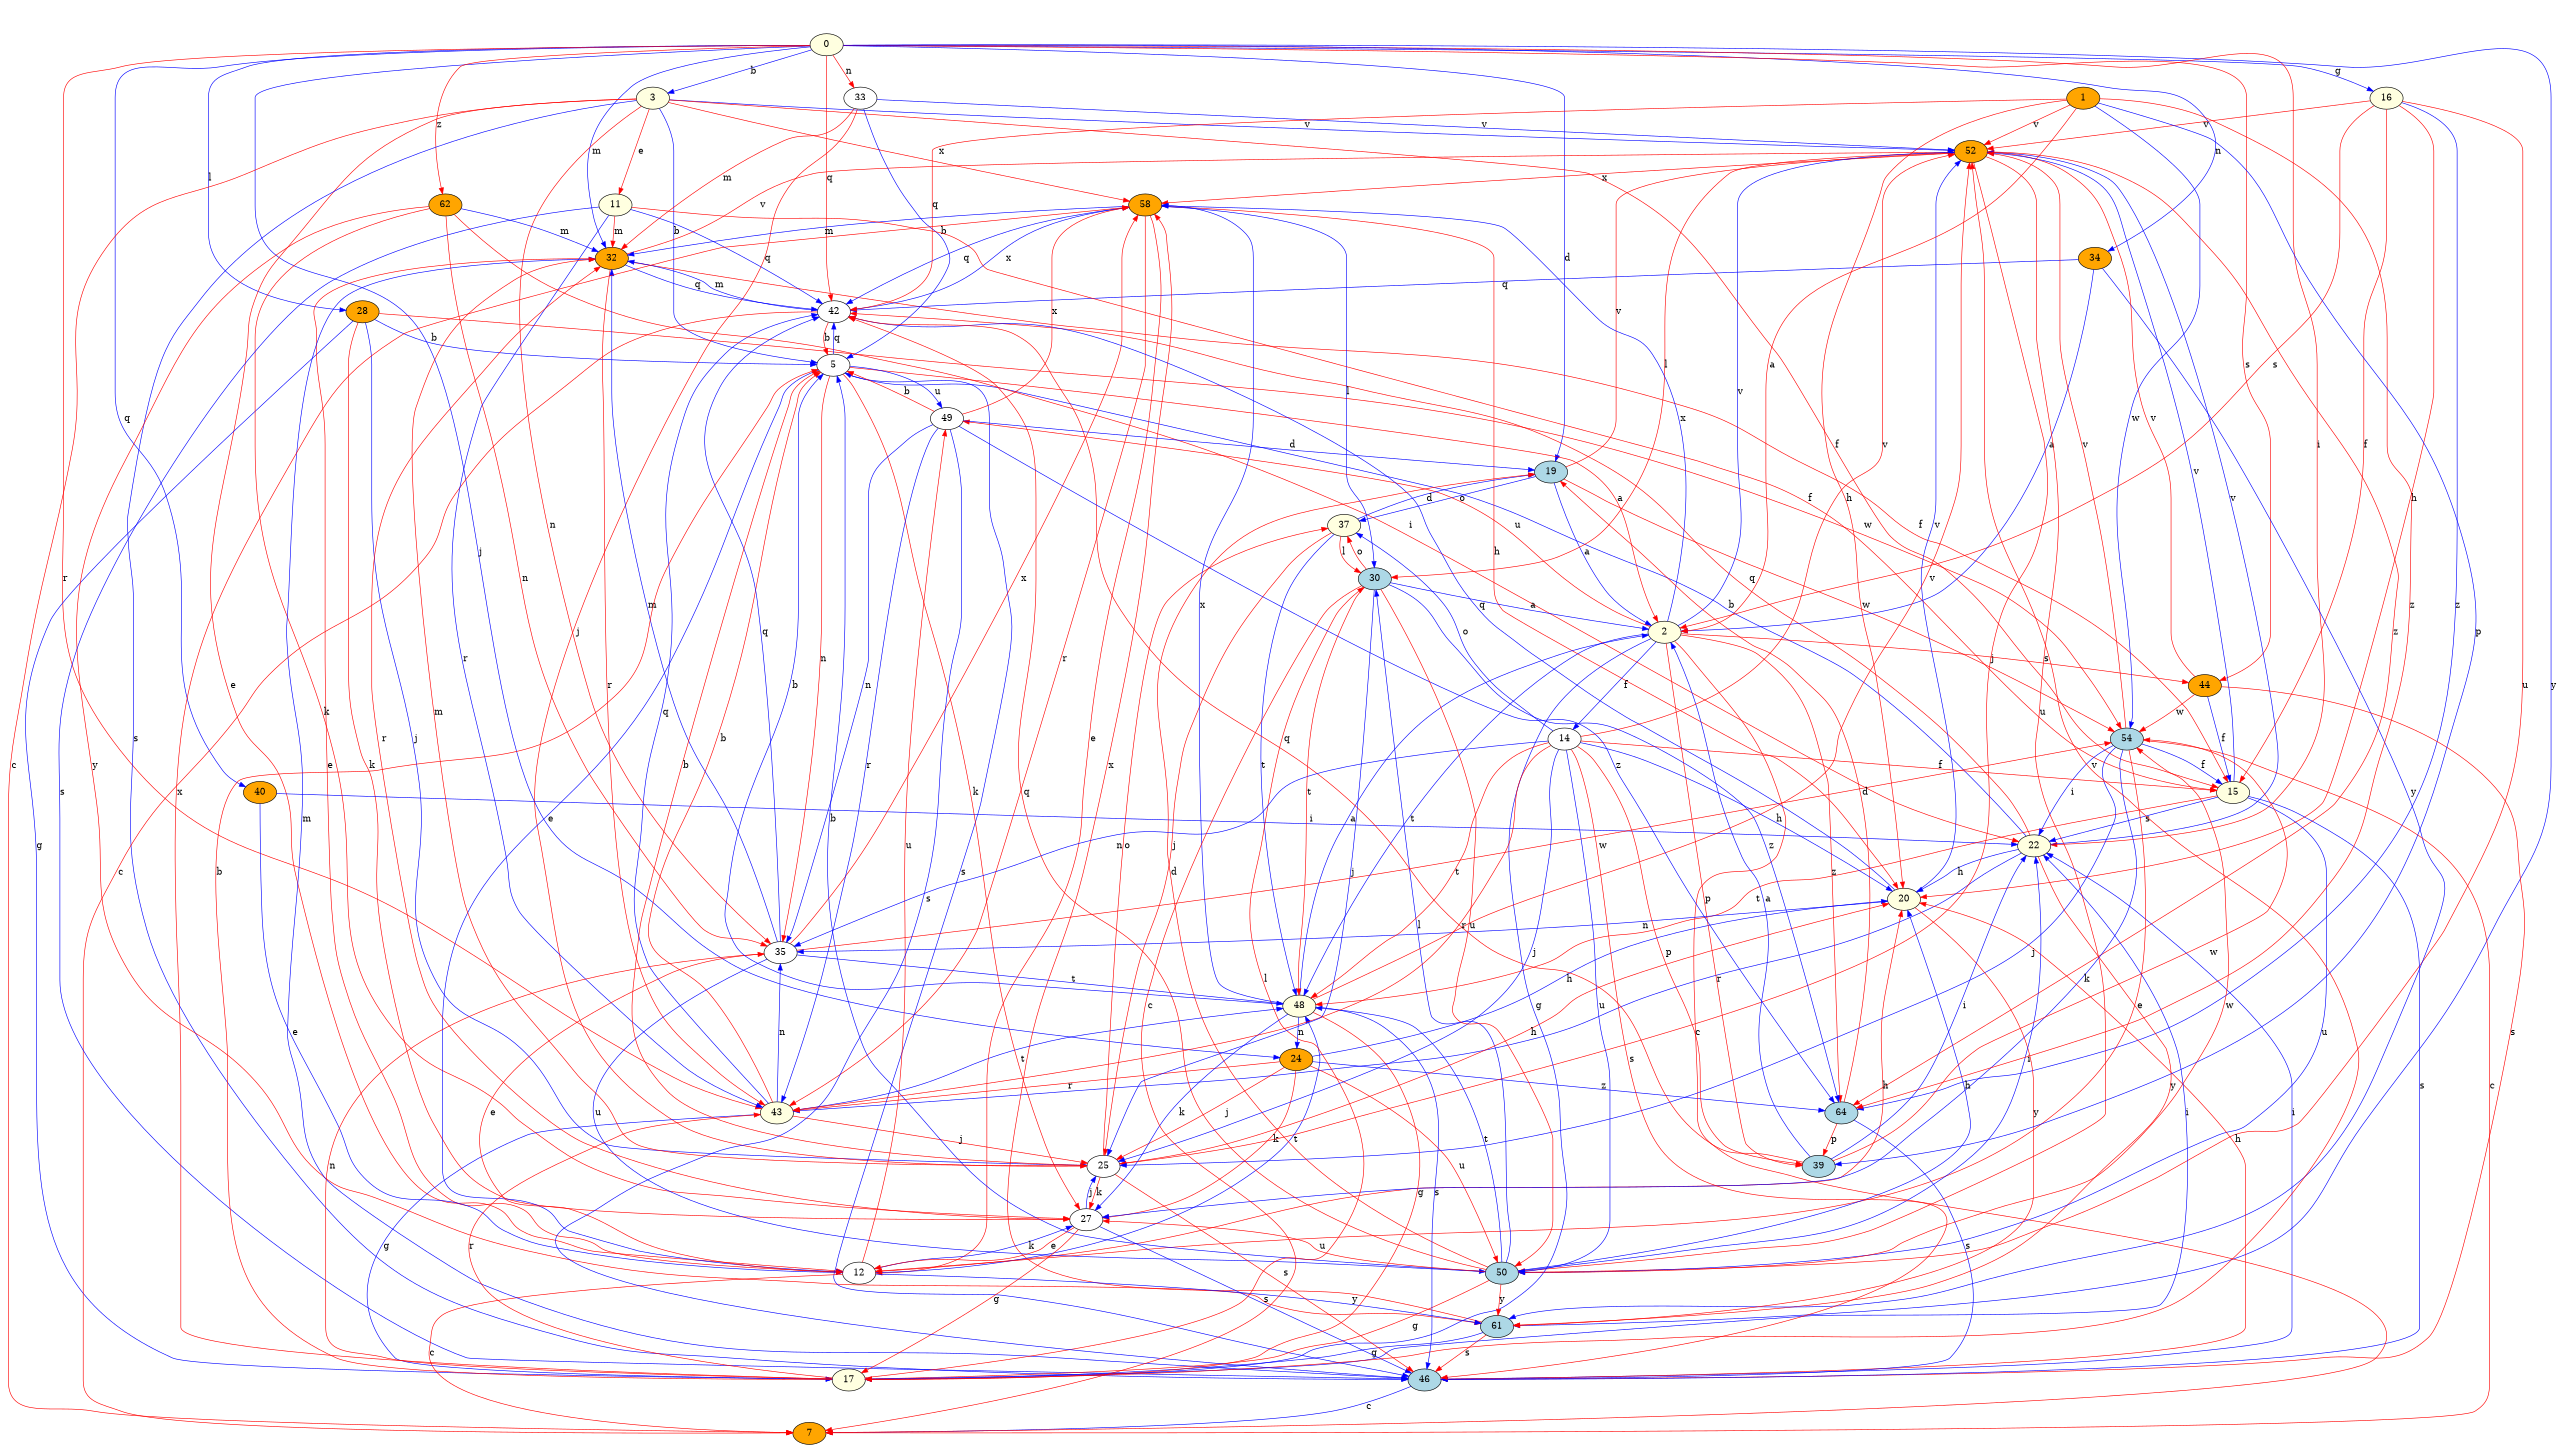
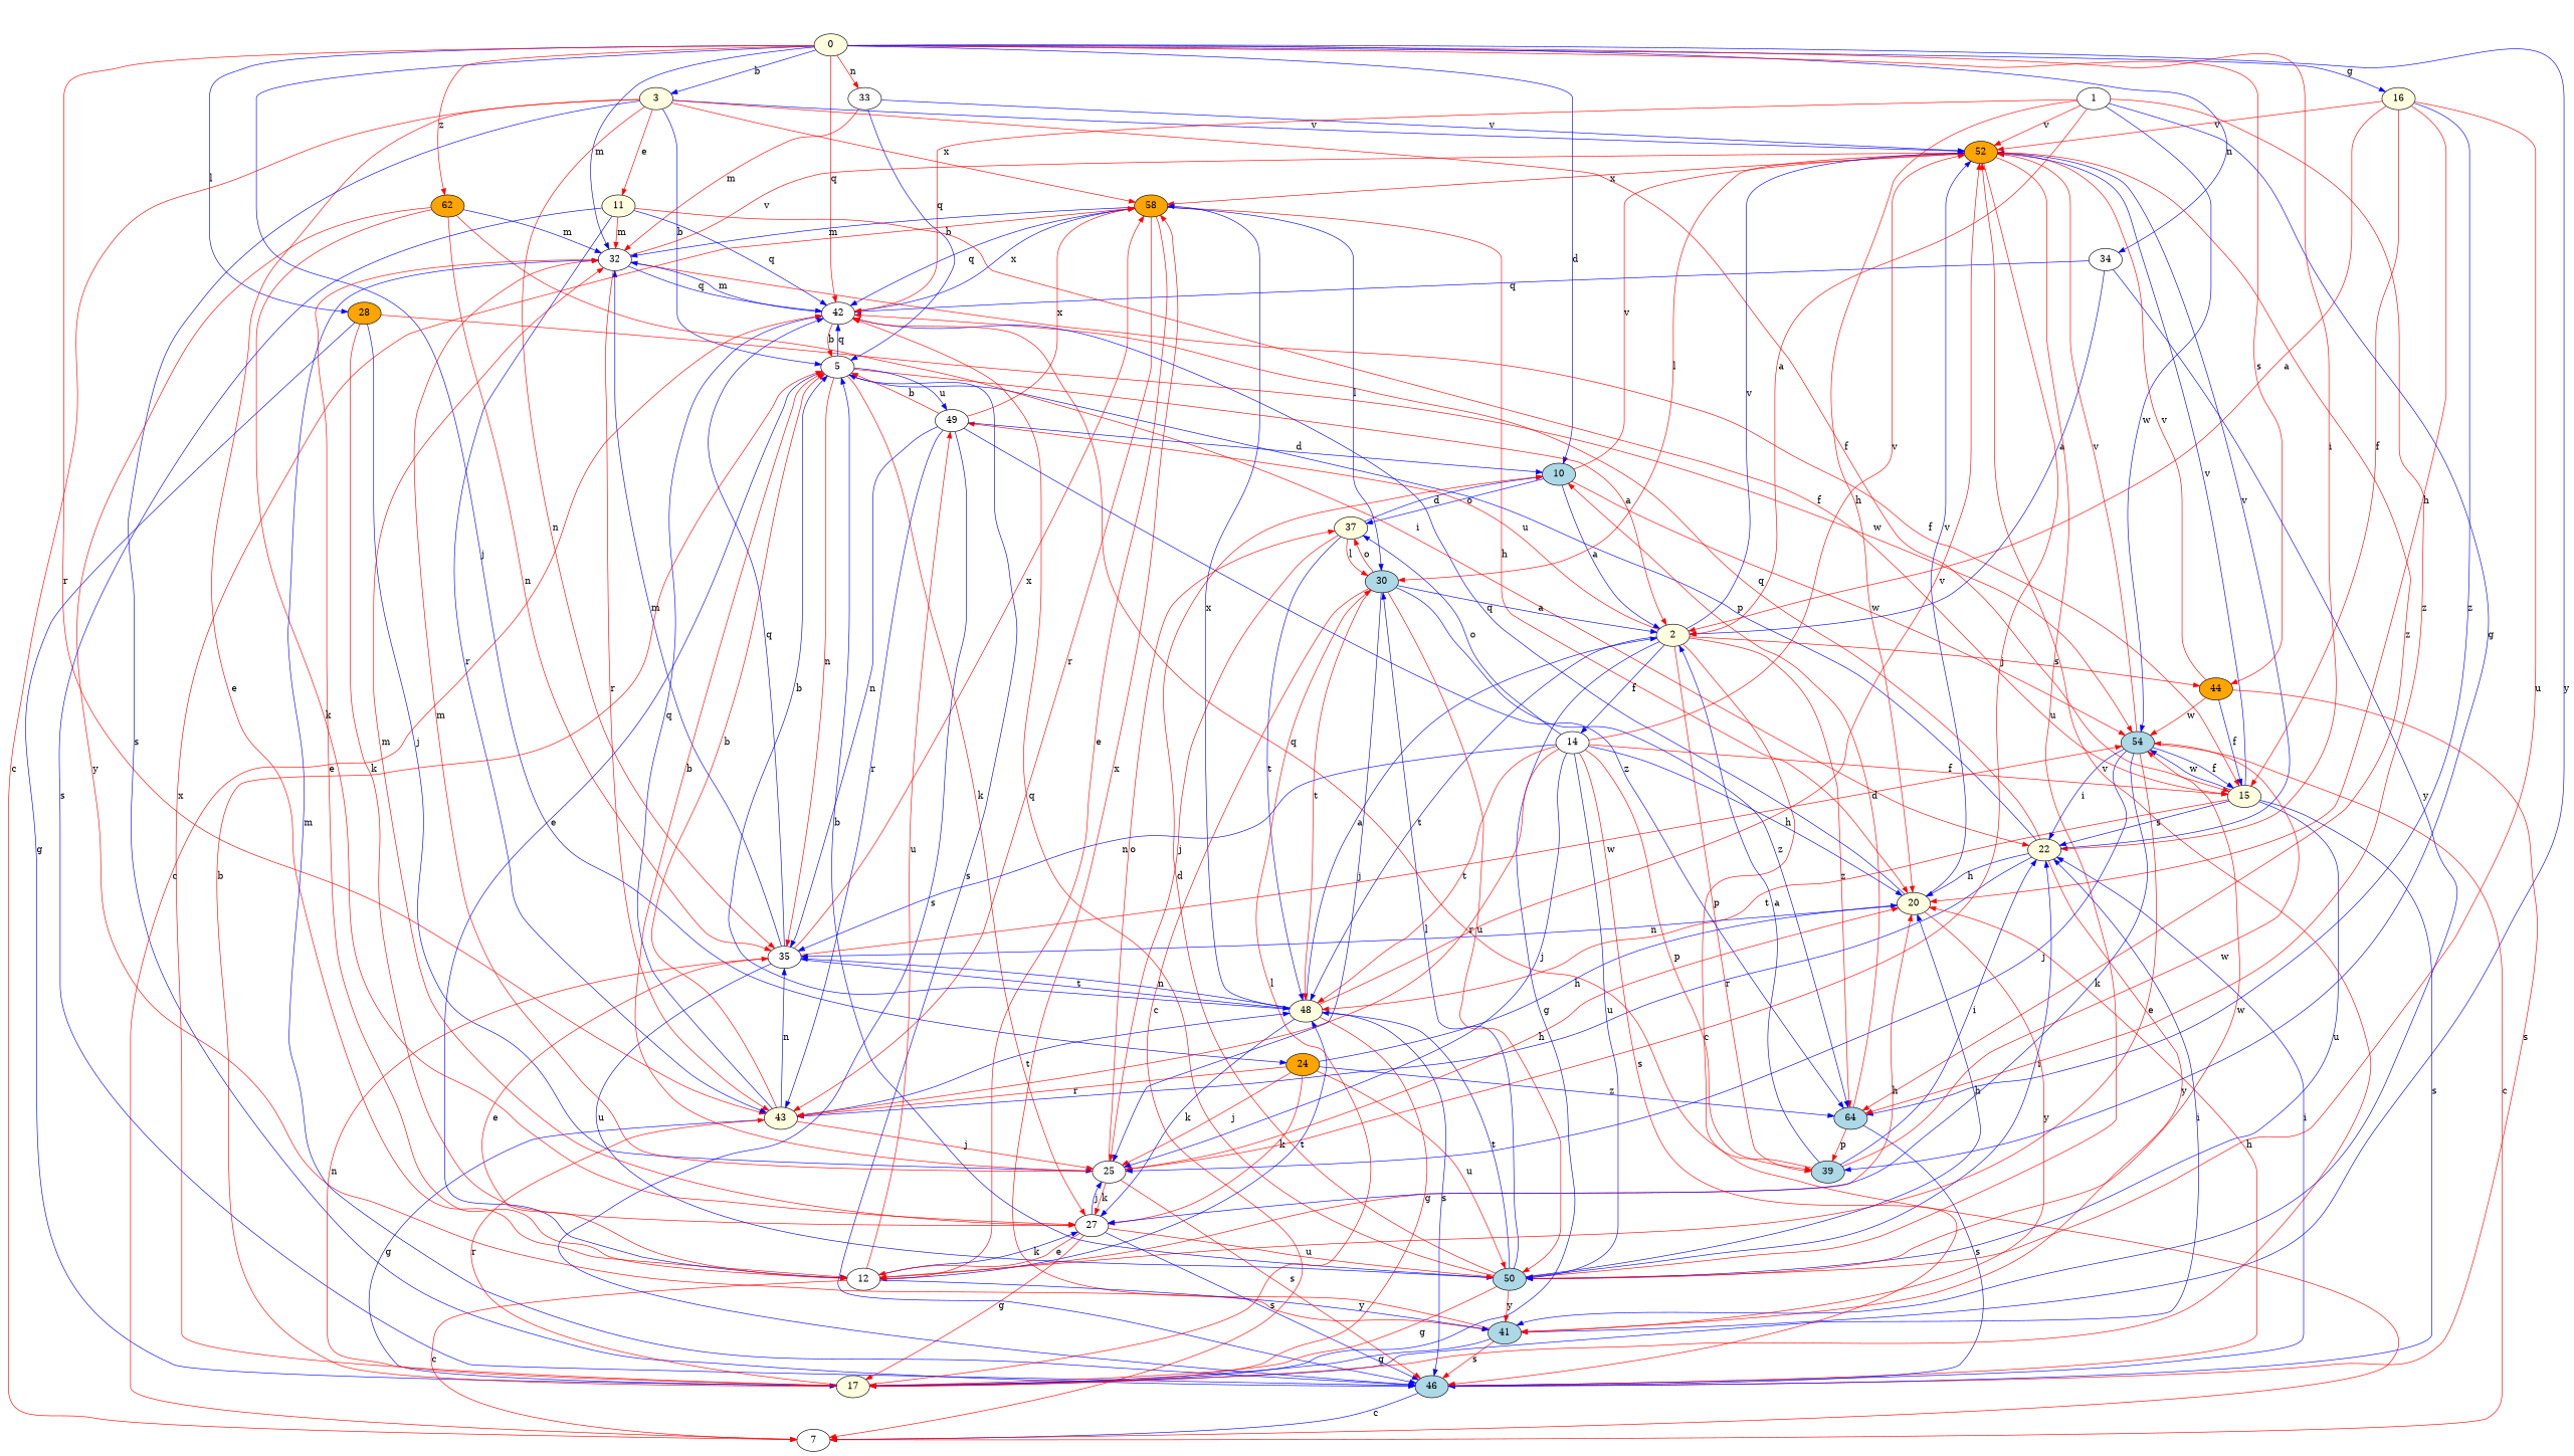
  strict digraph {
    node [fillcolor=white style=filled]
    edge [color=red]
    0 [fillcolor=lightyellow]
    3 [fillcolor=lightyellow]
-   10 [fillcolor=lightblue label=19]
+   10 [fillcolor=lightblue]
    16 [fillcolor=lightyellow]
    22 [fillcolor=lightyellow]
    24 [fillcolor=orange]
    28 [fillcolor=orange]
-   32 [fillcolor=orange]
+   32
    33
-   34 [fillcolor=orange]
-   40 [fillcolor=orange]
+   34
    42
    43 [fillcolor=lightyellow]
    44 [fillcolor=orange]
-   61 [fillcolor=lightblue]
+   61 [fillcolor=lightblue label=41]
    62 [fillcolor=orange]
    52 [fillcolor=orange]
-   7 [fillcolor=orange]
+   7
    58 [fillcolor=orange]
    5
    11 [fillcolor=lightyellow]
    12
    15 [fillcolor=lightyellow]
    35
    46 [fillcolor=lightblue]
    2 [fillcolor=lightyellow]
    54 [fillcolor=lightblue]
    37 [fillcolor=lightyellow]
    20 [fillcolor=lightyellow]
    64 [fillcolor=lightblue]
    50 [fillcolor=lightblue]
    27
    25
    17 [fillcolor=lightyellow]
    48 [fillcolor=lightyellow]
-   1 [fillcolor=orange]
+   1
    39 [fillcolor=lightblue]
    14
    49
    30 [fillcolor=lightblue]
    0 -> 3 [color=blue label=b]
    0 -> 10 [color=blue label=d]
    0 -> 16 [color=blue label=g]
    0 -> 22 [label=i]
    0 -> 24 [color=blue label=j]
    0 -> 28 [color=blue label=l]
    0 -> 32 [color=blue label=m]
    0 -> 33 [label=n]
    0 -> 34 [color=blue label=n]
-   0 -> 40 [color=blue label=q]
    0 -> 42 [label=q]
    0 -> 43 [label=r]
    0 -> 44 [label=s]
    0 -> 61 [color=blue label=y]
    0 -> 62 [label=z]
    3 -> 52 [color=blue label=v]
    3 -> 7 [label=c]
    3 -> 58 [label=x]
    3 -> 5 [color=blue label=b]
    3 -> 11 [label=e]
    3 -> 12 [label=e]
    3 -> 15 [label=f]
    3 -> 35 [label=n]
    3 -> 46 [color=blue label=s]
    10 -> 52 [label=v]
    10 -> 2 [color=blue label=a]
    10 -> 54 [label=w]
    10 -> 37 [color=blue label=o]
    16 -> 52 [label=v]
    16 -> 15 [label=f]
-   16 -> 2 [label=s]
+   16 -> 2 [label=a]
    16 -> 20 [label=h]
    16 -> 64 [color=blue label=z]
    16 -> 50 [label=u]
    22 -> 42 [label=q]
    22 -> 43 [color=blue label=r]
    22 -> 61 [label=y]
    22 -> 52 [color=blue label=v]
-   22 -> 5 [color=blue label=b]
+   22 -> 5 [color=blue label=p]
    22 -> 20 [color=blue label=h]
    24 -> 43 [label=r]
    24 -> 20 [color=blue label=h]
    24 -> 64 [color=blue label=z]
    24 -> 50 [label=u]
    24 -> 27 [label=k]
    24 -> 25 [label=j]
-   28 -> 5 [color=blue label=b]
    28 -> 54 [label=w]
    28 -> 27 [label=k]
    28 -> 25 [color=blue label=j]
    28 -> 17 [color=blue label=g]
    32 -> 42 [color=blue label=q]
    32 -> 43 [label=r]
    32 -> 52 [label=v]
    32 -> 12 [label=e]
    32 -> 15 [label=f]
    33 -> 32 [label=m]
    33 -> 52 [color=blue label=v]
    33 -> 5 [color=blue label=b]
-   33 -> 25 [label=j]
    34 -> 42 [color=blue label=q]
    34 -> 61 [color=blue label=y]
    34 -> 2 [color=blue label=a]
-   40 -> 22 [color=blue label=i]
-   40 -> 12 [color=blue label=e]
    42 -> 32 [color=blue label=m]
-   42 -> 7 [label=c]
+   7 -> 42 [label=c]
    42 -> 58 [color=blue label=x]
    42 -> 5 [label=b]
    43 -> 42 [color=blue label=q]
    43 -> 5 [label=b]
    43 -> 35 [color=blue label=n]
    43 -> 25 [label=j]
    43 -> 17 [color=blue label=g]
    43 -> 48 [color=blue label=t]
    44 -> 52 [label=v]
    44 -> 15 [color=blue label=f]
    44 -> 46 [label=s]
    44 -> 54 [label=w]
    61 -> 58 [label=x]
    61 -> 46 [label=s]
    61 -> 17 [color=blue label=g]
    62 -> 22 [label=i]
    62 -> 32 [color=blue label=m]
    62 -> 61 [label=y]
    62 -> 35 [label=n]
    62 -> 27 [label=k]
    52 -> 58 [label=x]
    52 -> 64 [label=z]
    52 -> 50 [label=u]
    52 -> 25 [label=j]
    52 -> 30 [label=l]
    58 -> 32 [color=blue label=m]
    58 -> 42 [color=blue label=q]
    58 -> 43 [label=r]
    58 -> 12 [label=e]
    58 -> 20 [label=h]
    58 -> 30 [color=blue label=l]
    5 -> 42 [color=blue label=q]
    5 -> 12 [color=blue label=e]
    5 -> 35 [label=n]
    5 -> 46 [color=blue label=s]
    5 -> 2 [label=a]
    5 -> 27 [label=k]
    5 -> 49 [color=blue label=u]
    11 -> 32 [label=m]
    11 -> 42 [color=blue label=q]
    11 -> 43 [color=blue label=r]
    11 -> 15 [label=f]
    11 -> 46 [color=blue label=s]
    12 -> 61 [color=blue label=y]
    12 -> 7 [label=c]
    12 -> 20 [label=h]
    12 -> 27 [color=blue label=k]
    12 -> 48 [color=blue label=t]
    12 -> 49 [label=u]
    15 -> 22 [color=blue label=s]
    15 -> 52 [color=blue label=v]
    15 -> 46 [color=blue label=s]
+   15 -> 54 [color=blue label=w]
    15 -> 50 [color=blue label=u]
    15 -> 48 [label=t]
    35 -> 32 [color=blue label=m]
    35 -> 42 [color=blue label=q]
    35 -> 58 [label=x]
    35 -> 12 [label=e]
    35 -> 54 [label=w]
    35 -> 50 [color=blue label=u]
    35 -> 48 [color=blue label=t]
    46 -> 22 [color=blue label=i]
    46 -> 32 [color=blue label=m]
    46 -> 7 [color=blue label=c]
    46 -> 20 [label=h]
    2 -> 44 [label=s]
    2 -> 52 [color=blue label=v]
    2 -> 7 [label=c]
-   2 -> 58 [color=blue label=x]
    2 -> 64 [label=z]
    2 -> 17 [color=blue label=g]
    2 -> 48 [color=blue label=t]
    2 -> 39 [label=p]
    2 -> 14 [color=blue label=f]
    2 -> 49 [label=u]
    54 -> 22 [color=blue label=i]
    54 -> 52 [label=v]
    54 -> 7 [label=c]
    54 -> 12 [label=e]
    54 -> 15 [color=blue label=f]
    54 -> 27 [color=blue label=k]
    54 -> 25 [color=blue label=j]
    37 -> 10 [color=blue label=d]
    37 -> 25 [label=j]
    37 -> 48 [color=blue label=t]
    37 -> 30 [label=l]
    20 -> 42 [color=blue label=q]
    20 -> 61 [label=y]
    20 -> 52 [color=blue label=v]
    20 -> 35 [color=blue label=n]
    64 -> 10 [label=d]
    64 -> 46 [color=blue label=s]
    64 -> 39 [label=p]
    50 -> 10 [label=d]
    50 -> 22 [color=blue label=i]
    50 -> 42 [label=q]
    50 -> 61 [label=y]
    50 -> 5 [color=blue label=b]
    50 -> 54 [label=w]
    50 -> 20 [color=blue label=h]
    50 -> 17 [label=g]
    50 -> 48 [color=blue label=t]
    50 -> 30 [color=blue label=l]
-   27 -> 32 [label=r]
+   27 -> 32 [label=m]
    27 -> 12 [label=e]
    27 -> 46 [color=blue label=s]
-   50 -> 27 [label=u]
+   27 -> 50 [label=u]
    27 -> 25 [color=blue label=j]
    27 -> 17 [label=g]
    25 -> 32 [label=m]
    25 -> 5 [label=b]
    25 -> 46 [label=s]
    25 -> 37 [label=o]
    25 -> 20 [label=h]
    25 -> 27 [label=k]
    17 -> 22 [color=blue label=i]
    17 -> 43 [label=r]
    17 -> 52 [label=v]
    17 -> 58 [label=x]
    17 -> 5 [label=b]
    17 -> 35 [label=n]
    17 -> 30 [label=l]
    48 -> 52 [label=v]
    48 -> 58 [color=blue label=x]
    48 -> 5 [color=blue label=b]
-   48 -> 24 [color=blue label=n]
+   48 -> 35 [color=blue label=n]
    48 -> 46 [color=blue label=s]
    48 -> 2 [color=blue label=a]
    48 -> 27 [color=blue label=k]
    48 -> 17 [label=g]
    1 -> 42 [label=q]
    1 -> 52 [label=v]
    1 -> 2 [label=a]
    1 -> 54 [color=blue label=w]
    1 -> 20 [label=h]
    1 -> 64 [label=z]
-   1 -> 39 [color=blue label=p]
+   1 -> 39 [color=blue label=g]
    39 -> 22 [color=blue label=i]
    39 -> 42 [label=q]
    39 -> 2 [color=blue label=a]
    39 -> 54 [label=w]
    14 -> 43 [label=r]
    14 -> 52 [label=v]
    14 -> 15 [label=f]
    14 -> 35 [color=blue label=n]
    14 -> 46 [label=s]
    14 -> 37 [color=blue label=o]
    14 -> 20 [color=blue label=h]
    14 -> 50 [color=blue label=u]
    14 -> 25 [color=blue label=j]
    14 -> 48 [label=t]
    14 -> 39 [label=p]
    49 -> 10 [color=blue label=d]
    49 -> 43 [color=blue label=r]
    49 -> 58 [label=x]
    49 -> 5 [label=b]
    49 -> 35 [color=blue label=n]
    49 -> 46 [color=blue label=s]
    49 -> 64 [color=blue label=z]
    30 -> 7 [label=c]
    30 -> 2 [color=blue label=a]
    30 -> 37 [label=o]
    30 -> 64 [color=blue label=z]
    30 -> 50 [label=u]
    30 -> 25 [color=blue label=j]
    30 -> 48 [label=t]
  }
